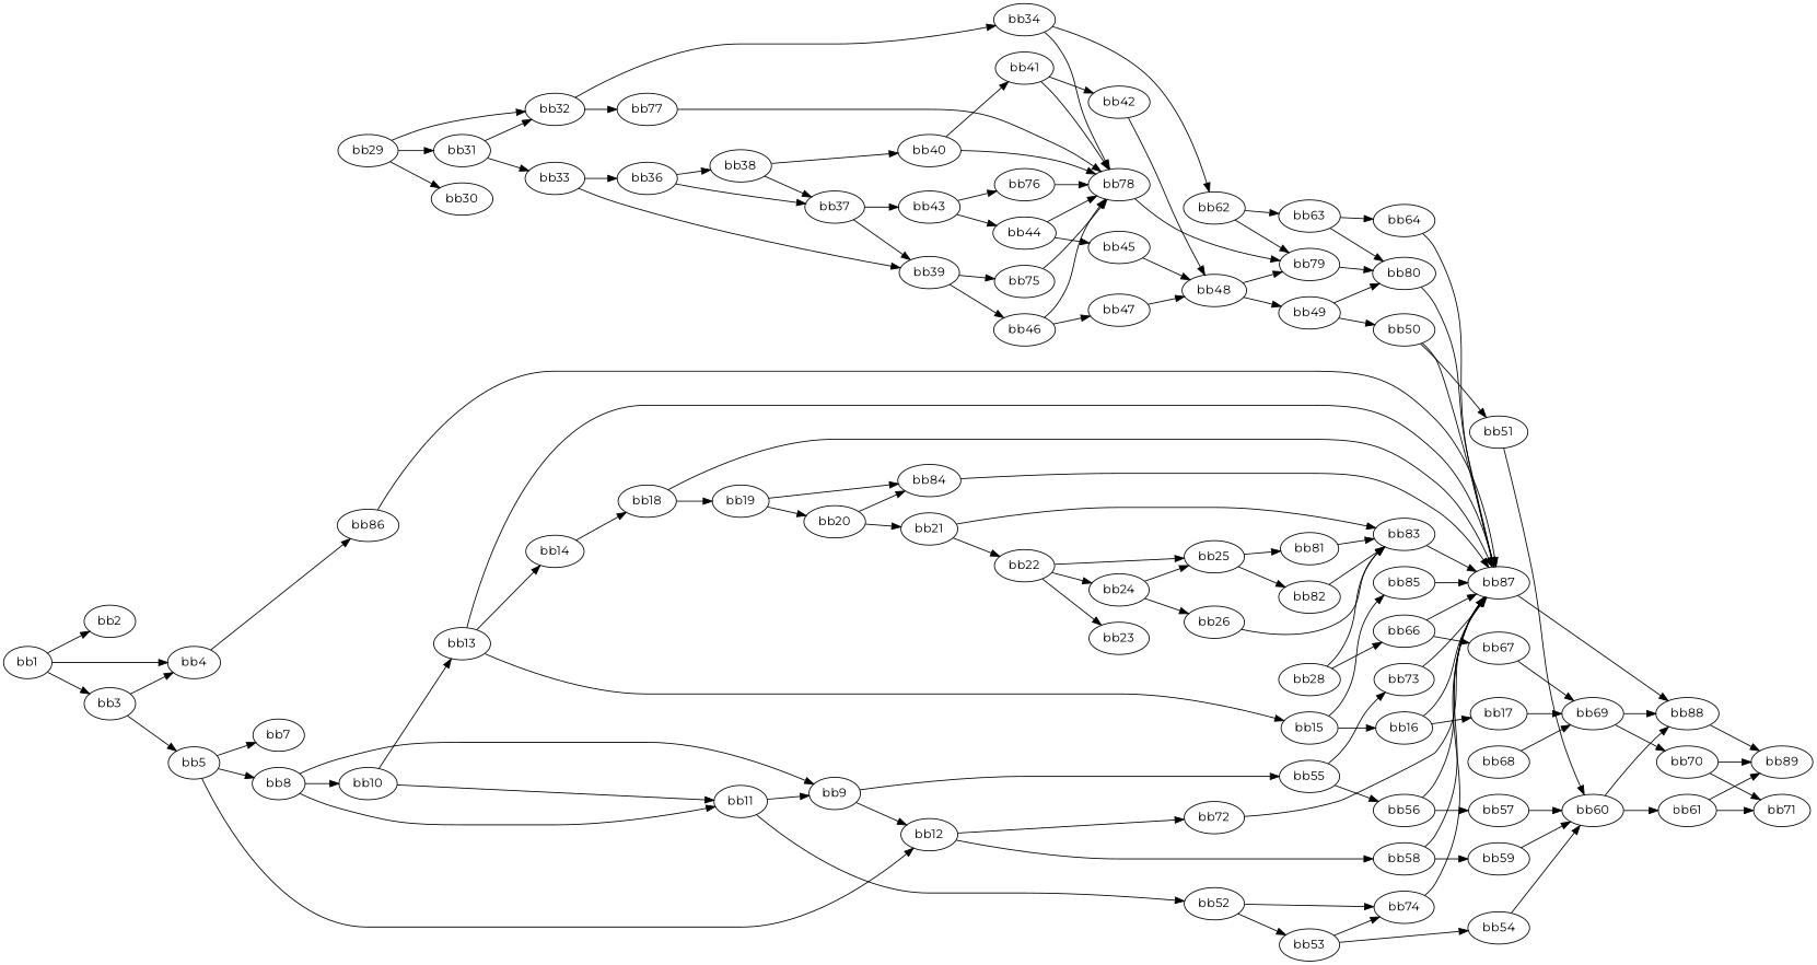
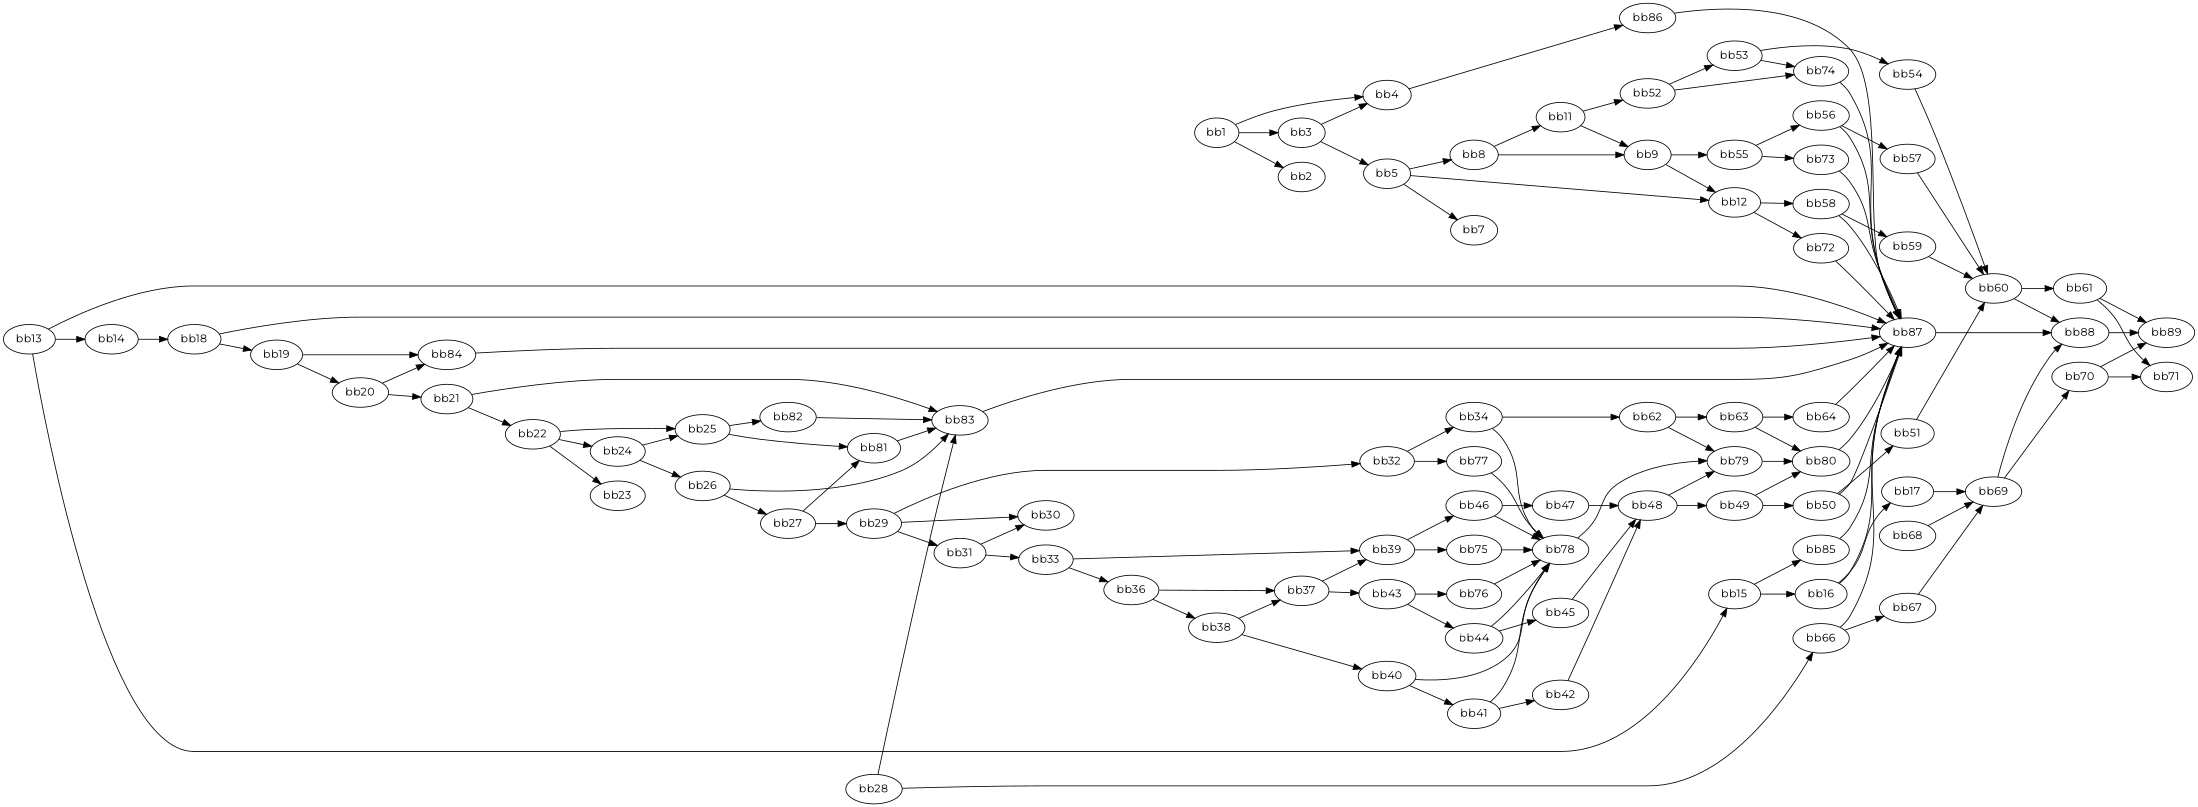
  digraph {
    fontname=Montserrat
    rankdir=LR
    node [fontname=Montserrat]
    edge [fontname=Montserrat]
    n1 [label="bb1\l"]
    n2 [label="bb2\l"]
    n3 [label="bb3\l"]
    n4 [label="bb4\l"]
    n5 [label="bb88\l"]
    n6 [label="bb89\l"]
    n7 [label="bb5\l"]
    n8 [label="bb86\l"]
    n9 [label="bb7\l"]
    n10 [label="bb8\l"]
    n11 [label="bb12\l"]
    n12 [label="bb87\l"]
    n13 [label="bb9\l"]
-   n14 [label="bb10\l"]
    n15 [label="bb11\l"]
    n16 [label="bb58\l"]
    n17 [label="bb72\l"]
    n18 [label="bb68\l"]
    n19 [label="bb69\l"]
    n20 [label="bb55\l"]
    n21 [label="bb13\l"]
    n22 [label="bb52\l"]
    n23 [label="bb56\l"]
    n24 [label="bb73\l"]
    n25 [label="bb14\l"]
    n26 [label="bb15\l"]
    n27 [label="bb53\l"]
    n28 [label="bb74\l"]
    n29 [label="bb59\l"]
    n30 [label="bb18\l"]
    n31 [label="bb16\l"]
    n32 [label="bb85\l"]
    n33 [label="bb19\l"]
    n34 [label="bb17\l"]
    n35 [label="bb70\l"]
    n36 [label="bb20\l"]
    n37 [label="bb84\l"]
    n38 [label="bb21\l"]
    n39 [label="bb22\l"]
    n40 [label="bb83\l"]
    n41 [label="bb23\l"]
    n42 [label="bb24\l"]
    n43 [label="bb25\l"]
    n44 [label="bb26\l"]
    n45 [label="bb82\l"]
    n46 [label="bb81\l"]
+   n47 [label="bb27\l"]
    n48 [label="bb28\l"]
    n49 [label="bb66\l"]
    n50 [label="bb29\l"]
    n51 [label="bb30\l"]
    n52 [label="bb31\l"]
    n53 [label="bb32\l"]
    n54 [label="bb67\l"]
    n55 [label="bb33\l"]
    n56 [label="bb34\l"]
    n57 [label="bb77\l"]
    n58 [label="bb36\l"]
    n59 [label="bb39\l"]
    n60 [label="bb62\l"]
    n61 [label="bb78\l"]
    n62 [label="bb37\l"]
    n63 [label="bb38\l"]
    n64 [label="bb46\l"]
    n65 [label="bb75\l"]
    n66 [label="bb79\l"]
    n67 [label="bb63\l"]
    n68 [label="bb43\l"]
    n69 [label="bb40\l"]
    n70 [label="bb44\l"]
    n71 [label="bb76\l"]
    n72 [label="bb41\l"]
    n73 [label="bb47\l"]
    n74 [label="bb42\l"]
    n75 [label="bb48\l"]
    n76 [label="bb49\l"]
    n77 [label="bb45\l"]
    n78 [label="bb50\l"]
    n79 [label="bb80\l"]
    n80 [label="bb51\l"]
    n81 [label="bb60\l"]
    n82 [label="bb61\l"]
    n83 [label="bb54\l"]
    n84 [label="bb57\l"]
    n85 [label="bb71\l"]
    n86 [label="bb64\l"]
    n1 -> n2
    n1 -> n3
    n1 -> n4
    n3 -> n4
    n3 -> n7
    n4 -> n8
    n5 -> n6
    n7 -> n9
    n7 -> n10
    n7 -> n11
    n8 -> n12
    n10 -> n13
-   n10 -> n14
    n10 -> n15
    n11 -> n16
    n11 -> n17
    n12 -> n5
    n13 -> n11
    n13 -> n20
-   n14 -> n15
-   n14 -> n21
    n15 -> n13
    n15 -> n22
    n16 -> n12
    n16 -> n29
    n17 -> n12
    n18 -> n19
    n19 -> n5
    n19 -> n35
    n20 -> n23
    n20 -> n24
    n21 -> n12
    n21 -> n25
    n21 -> n26
    n22 -> n27
    n22 -> n28
    n23 -> n12
    n23 -> n84
    n24 -> n12
    n25 -> n30
    n26 -> n31
    n26 -> n32
    n27 -> n28
    n27 -> n83
    n28 -> n12
    n29 -> n81
    n30 -> n12
    n30 -> n33
    n31 -> n12
    n31 -> n34
    n32 -> n12
    n33 -> n36
    n33 -> n37
    n34 -> n19
    n35 -> n6
    n35 -> n85
    n36 -> n37
    n36 -> n38
    n37 -> n12
    n38 -> n39
    n38 -> n40
    n39 -> n41
    n39 -> n42
    n39 -> n43
    n40 -> n12
    n42 -> n43
    n42 -> n44
    n43 -> n45
    n43 -> n46
    n44 -> n40
+   n44 -> n47
    n45 -> n40
    n46 -> n40
+   n47 -> n46
+   n47 -> n50
    n48 -> n40
    n48 -> n49
    n49 -> n12
    n49 -> n54
    n50 -> n51
    n50 -> n52
    n50 -> n53
-   n52 -> n53
+   n52 -> n51
    n52 -> n55
    n53 -> n56
    n53 -> n57
    n54 -> n19
    n55 -> n58
    n55 -> n59
    n56 -> n60
    n56 -> n61
    n57 -> n61
    n58 -> n62
    n58 -> n63
    n59 -> n64
    n59 -> n65
    n60 -> n66
    n60 -> n67
    n61 -> n66
    n62 -> n59
    n62 -> n68
    n63 -> n62
    n63 -> n69
    n64 -> n61
    n64 -> n73
    n65 -> n61
    n66 -> n79
    n67 -> n79
    n67 -> n86
    n68 -> n70
    n68 -> n71
    n69 -> n61
    n69 -> n72
    n70 -> n61
    n70 -> n77
    n71 -> n61
    n72 -> n61
    n72 -> n74
    n73 -> n75
    n74 -> n75
    n75 -> n66
    n75 -> n76
    n76 -> n78
    n76 -> n79
    n77 -> n75
    n78 -> n12
    n78 -> n80
    n79 -> n12
    n80 -> n81
    n81 -> n5
    n81 -> n82
    n82 -> n6
    n82 -> n85
    n83 -> n81
    n84 -> n81
    n86 -> n12
  }
